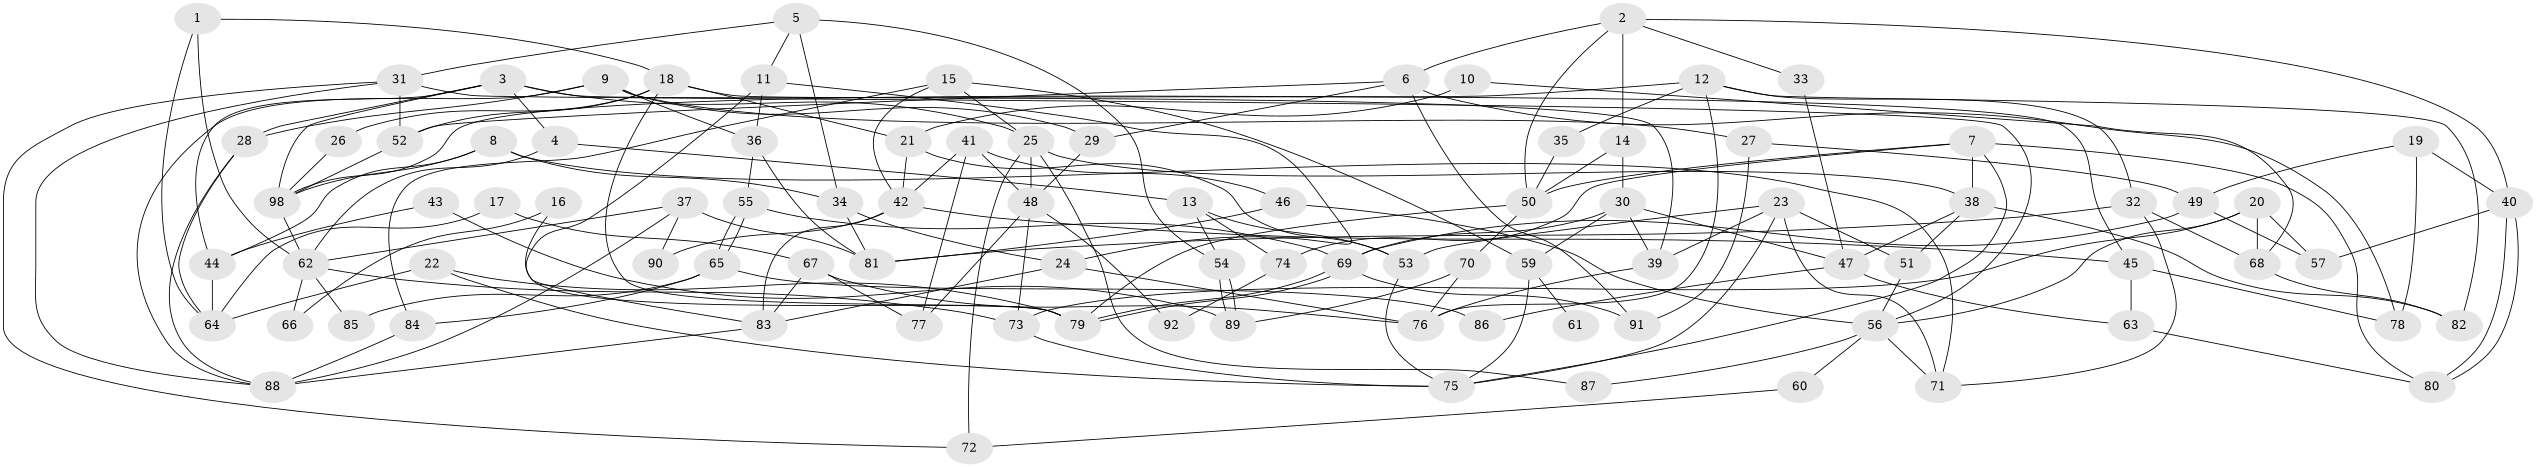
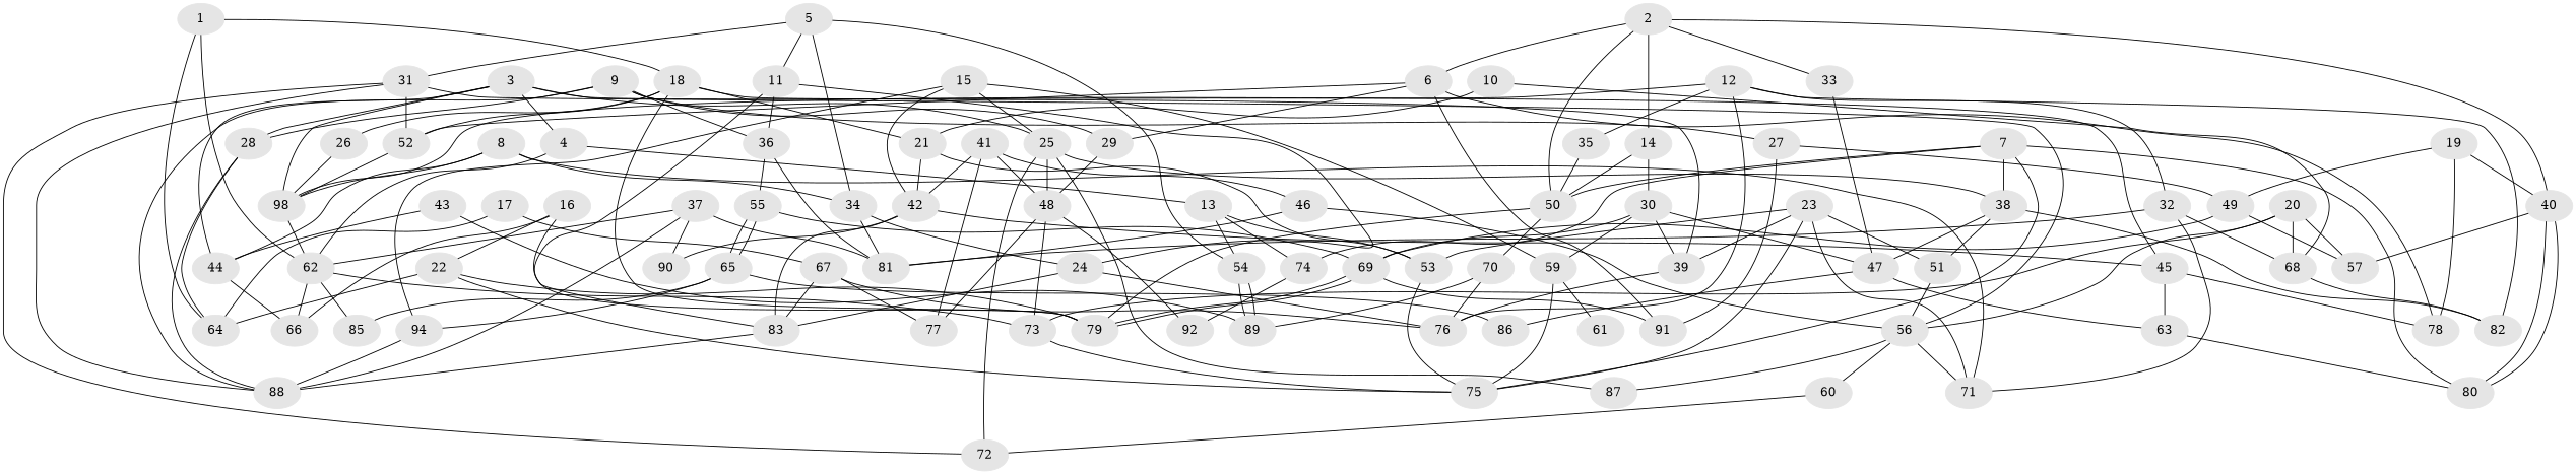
  graph {
    node [color=gray90 style=filled]
    1
    18
    62
    64
    52
    21
    79
    26
    39
    66
    73
    85
    2
    6
    14
    33
    40
    50
    29
    78
    91
    7
    38
    74
    75
    80
    30
    47
    57
    70
    3
    4
    25
    28
    44
    45
    n37 [label=98]
    13
    48
    72
    87
    88
    63
    54
    53
    5
    11
    31
    34
    36
    24
    83
    56
    81
    89
    82
    51
    92
    8
    71
    9
    27
    49
    55
    10
    68
    42
    76
    69
    65
    12
    32
    35
    59
    15
-   84
+   84 [label=94]
    90
    61
    16
    22
    17
    67
    77
    19
    20
    60
    23
    86
    37
    41
    46
    43
    1 -- 18
    1 -- 62
    1 -- 64
    18 -- 52
    18 -- 21
    18 -- 79
    18 -- 26
    18 -- 39
    62 -- 66
    62 -- 73
    62 -- 85
    52 -- n37
    21 -- 53
    21 -- 42
    26 -- n37
    39 -- 76
    73 -- 75
    2 -- 6
    2 -- 14
    2 -- 33
    2 -- 40
    2 -- 50
    6 -- 52
    6 -- 29
    6 -- 78
    6 -- 91
    14 -- 50
    14 -- 30
    33 -- 47
    40 -- 80
    40 -- 80
    40 -- 57
    50 -- 79
    50 -- 70
    29 -- 48
    7 -- 50
    7 -- 38
    7 -- 74
    7 -- 75
    7 -- 80
    38 -- 47
    38 -- 82
    38 -- 51
    74 -- 92
    30 -- 39
    30 -- 47
    30 -- 69
    30 -- 59
    47 -- 63
    47 -- 86
    70 -- 89
    70 -- 76
    3 -- 4
    3 -- 25
    3 -- 28
    3 -- 44
    3 -- 45
    3 -- n37
    4 -- 62
    4 -- 13
    25 -- 38
    25 -- 48
    25 -- 72
    25 -- 87
    28 -- 64
    28 -- 88
-   44 -- 64
+   44 -- 66
    45 -- 78
    45 -- 63
    n37 -- 62
    13 -- 74
    13 -- 54
    13 -- 53
    48 -- 73
    48 -- 92
    48 -- 77
    63 -- 80
    54 -- 89
    54 -- 89
    53 -- 75
    5 -- 54
    5 -- 11
    5 -- 31
    5 -- 34
    11 -- 36
    11 -- 24
    11 -- 83
    31 -- 52
    31 -- 72
    31 -- 88
    31 -- 56
    34 -- 24
    34 -- 81
    36 -- 81
    36 -- 55
    24 -- 83
    24 -- 76
    83 -- 88
    56 -- 87
    56 -- 71
    56 -- 60
    51 -- 56
    8 -- 44
    8 -- n37
    8 -- 34
    8 -- 71
    9 -- 29
    9 -- 28
    9 -- 88
    9 -- 36
    9 -- 27
    27 -- 91
    27 -- 49
    49 -- 57
    49 -- 69
    55 -- 69
    55 -- 65
    55 -- 65
    10 -- 21
    10 -- 68
    68 -- 82
    42 -- 45
    42 -- 83
    42 -- 90
    69 -- 79
    69 -- 79
    69 -- 91
    65 -- 85
    65 -- 84
    65 -- 86
    12 -- n37
    12 -- 82
    12 -- 76
    12 -- 32
    12 -- 35
    32 -- 81
    32 -- 71
    32 -- 68
    35 -- 50
    59 -- 75
    59 -- 61
    15 -- 25
    15 -- 42
    15 -- 59
    15 -- 84
    84 -- 88
    16 -- 79
    16 -- 66
+   16 -- 22
    22 -- 64
    22 -- 79
    22 -- 75
    17 -- 64
    17 -- 67
    67 -- 83
    67 -- 76
    67 -- 77
    19 -- 40
    19 -- 78
    19 -- 49
    20 -- 73
    20 -- 57
    20 -- 56
    20 -- 68
    60 -- 72
    23 -- 39
    23 -- 75
    23 -- 53
    23 -- 51
    23 -- 71
    37 -- 62
    37 -- 88
    37 -- 81
    37 -- 90
    41 -- 48
    41 -- 42
    41 -- 77
    41 -- 46
    46 -- 56
    46 -- 81
    43 -- 44
    43 -- 89
  }
